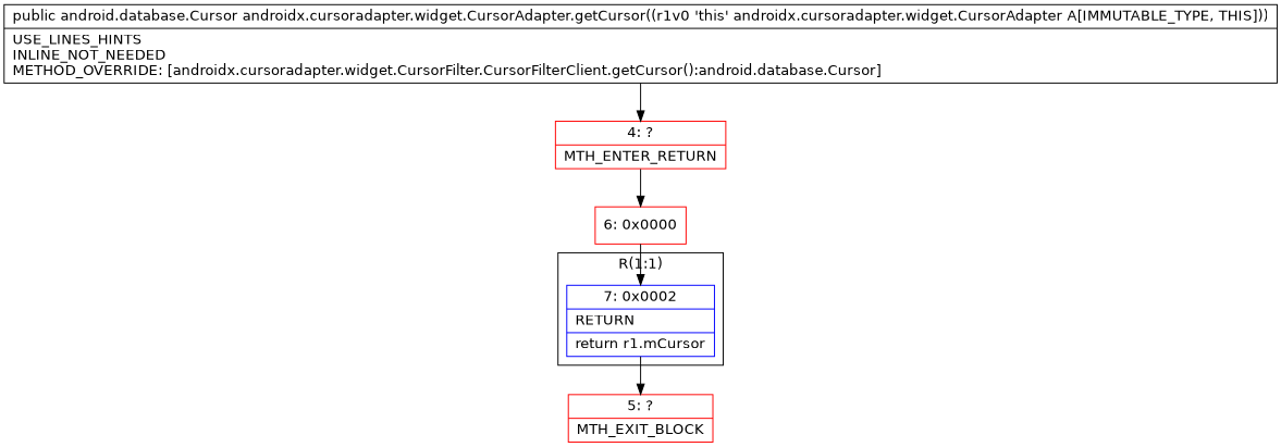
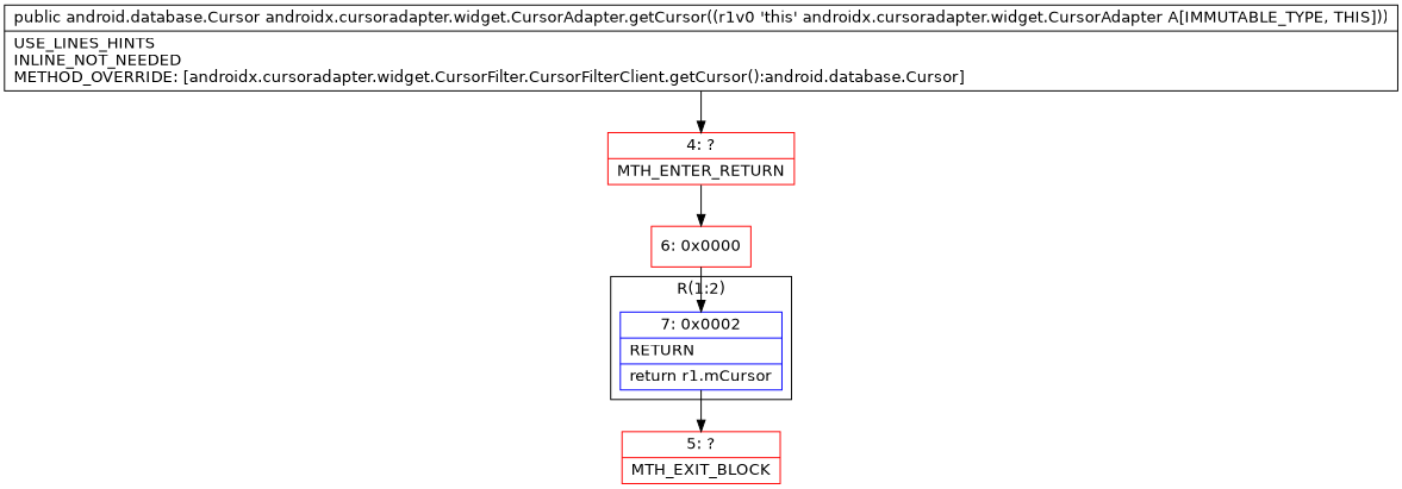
  digraph {
    fontname="DejaVu Sans"
    node [color=red fontname="DejaVu Sans" shape=record]
    edge [fontname="DejaVu Sans"]
    n1 [color=blue label="{7\:\ 0x0002|RETURN\l|return r1.mCursor\l}"]
    n2 [label="{5\:\ ?|MTH_EXIT_BLOCK\l}"]
    n3 [label="{4\:\ ?|MTH_ENTER_RETURN\l}"]
    n4 [label="{6\:\ 0x0000}"]
    n5 [label="{public android.database.Cursor androidx.cursoradapter.widget.CursorAdapter.getCursor((r1v0 'this' androidx.cursoradapter.widget.CursorAdapter A[IMMUTABLE_TYPE, THIS]))  | USE_LINES_HINTS\lINLINE_NOT_NEEDED\lMETHOD_OVERRIDE: [androidx.cursoradapter.widget.CursorFilter.CursorFilterClient.getCursor():android.database.Cursor]\l}" color=""]
    subgraph cluster_1 {
-     label="R(1:1)"
+     label="R(1:2)"
      n1
    }
    n1 -> n2
    n3 -> n4
    n4 -> n1
    n5 -> n3
  }
